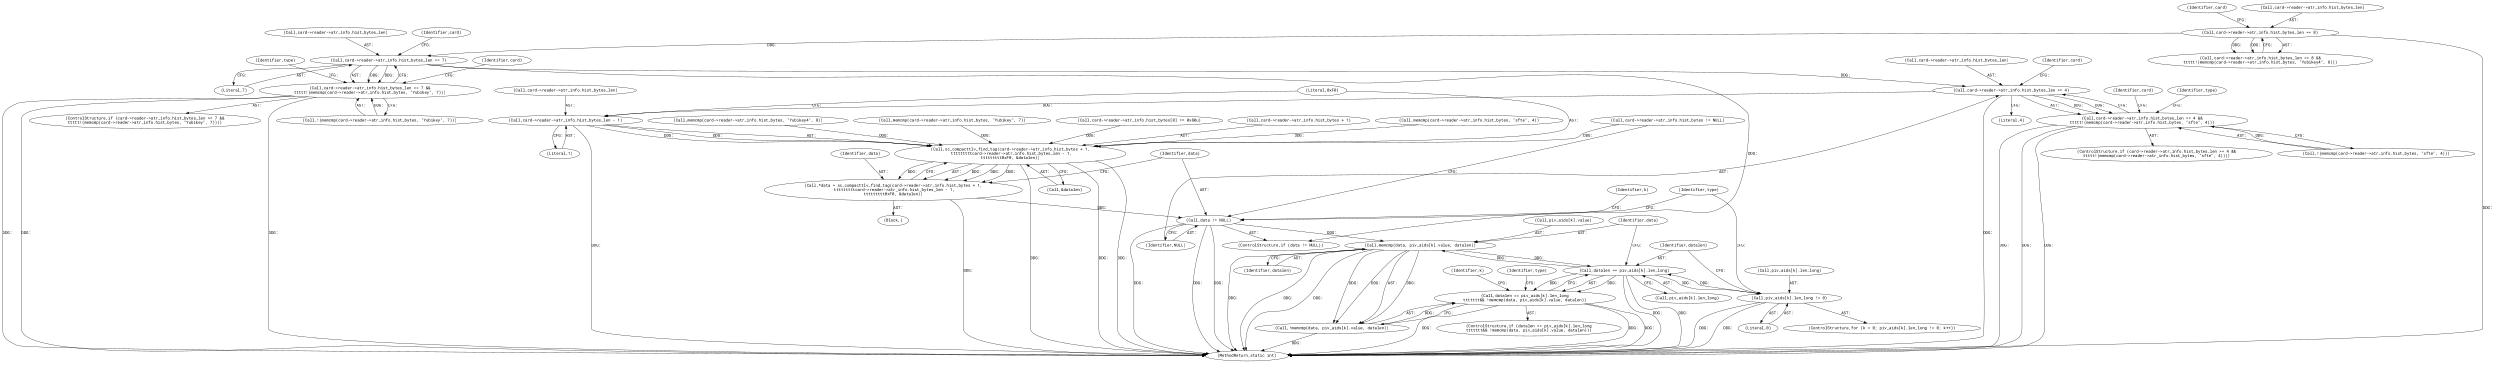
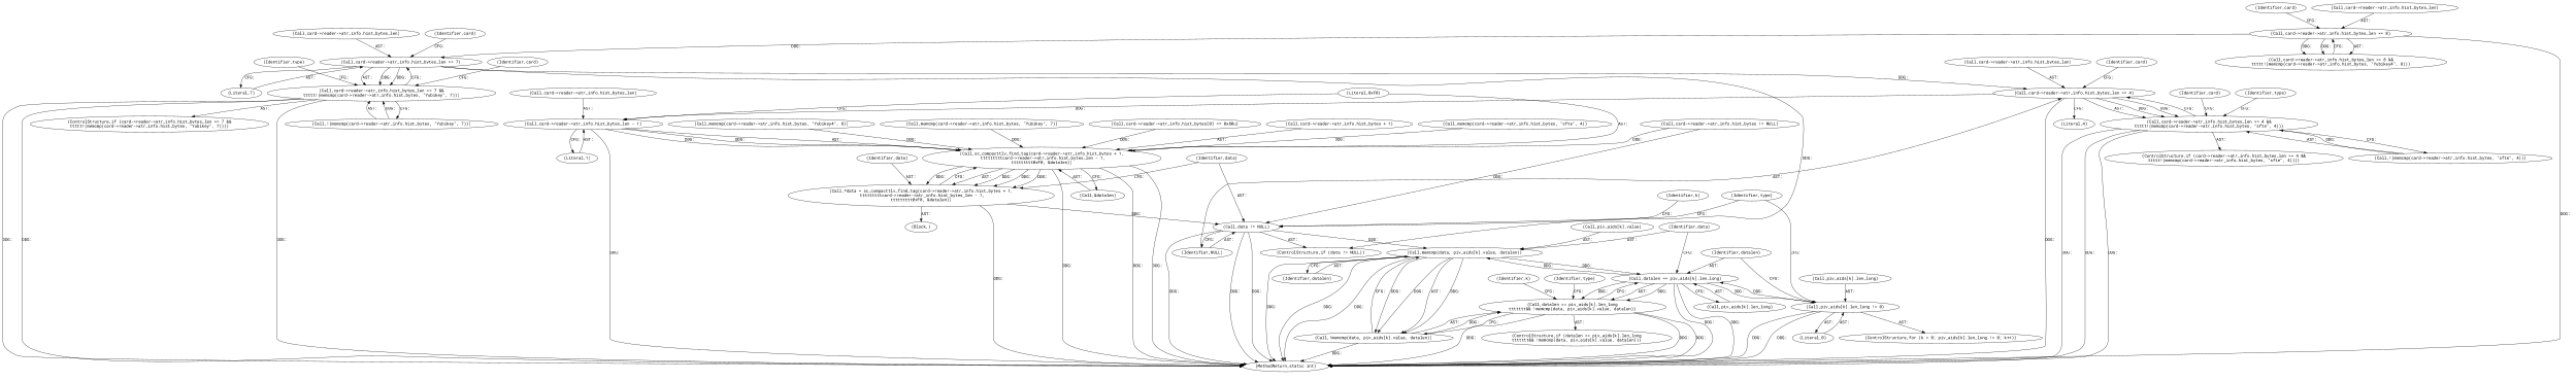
  digraph {
    fontname="Roboto Mono"
    node [fontname="Roboto Mono"]
    edge [fontname="Roboto Mono"]
    n1 [label="(Call,card->reader->atr_info.hist_bytes_len >= 7)"]
    n2 [label="(Call,card->reader->atr_info.hist_bytes_len >= 7 &&\n\t\t\t\t\t!(memcmp(card->reader->atr_info.hist_bytes, \"Yubikey\", 7)))"]
    n3 [label="(Call,card->reader->atr_info.hist_bytes_len >= 4)"]
    n4 [label="(Literal,7)"]
    n5 [label="(ControlStructure,if (data != NULL))"]
    n6 [label="(MethodReturn,static int)"]
    n7 [label="(ControlStructure,if (card->reader->atr_info.hist_bytes_len >= 7 &&\n\t\t\t\t\t!(memcmp(card->reader->atr_info.hist_bytes, \"Yubikey\", 7))))"]
    n8 [label="(Call,!(memcmp(card->reader->atr_info.hist_bytes, \"Yubikey\", 7)))"]
    n9 [label="(Call,card->reader->atr_info.hist_bytes_len >= 4 &&\n\t\t\t\t\t!(memcmp(card->reader->atr_info.hist_bytes, \"sfte\", 4)))"]
    n10 [label="(Call,card->reader->atr_info.hist_bytes_len - 1)"]
    n11 [label="(Literal,4)"]
    n12 [label="(Call,card->reader->atr_info.hist_bytes_len == 8)"]
    n13 [label="(Call,card->reader->atr_info.hist_bytes_len == 8 &&\n\t\t\t\t\t!(memcmp(card->reader->atr_info.hist_bytes, \"Yubikey4\", 8)))"]
    n14 [label="(ControlStructure,if (card->reader->atr_info.hist_bytes_len >= 4 &&\n\t\t\t\t\t!(memcmp(card->reader->atr_info.hist_bytes, \"sfte\", 4))))"]
    n15 [label="(Call,!(memcmp(card->reader->atr_info.hist_bytes, \"sfte\", 4)))"]
    n16 [label="(Call,sc_compacttlv_find_tag(card->reader->atr_info.hist_bytes + 1,\n \t\t\t\t\t\t\t\t\tcard->reader->atr_info.hist_bytes_len - 1,\n\t\t\t\t\t\t\t\t\t0xF0, &datalen))"]
    n17 [label="(Literal,1)"]
    n18 [label="(Call,*data = sc_compacttlv_find_tag(card->reader->atr_info.hist_bytes + 1,\n \t\t\t\t\t\t\t\t\tcard->reader->atr_info.hist_bytes_len - 1,\n\t\t\t\t\t\t\t\t\t0xF0, &datalen))"]
    n19 [label="(Call,&datalen)"]
    n20 [label="(Call,data != NULL)"]
    n21 [label="(Block,)"]
    n22 [label="(Call,memcmp(data, piv_aids[k].value, datalen))"]
    n23 [label="(Identifier,NULL)"]
    n24 [label="(Call,datalen == piv_aids[k].len_long)"]
    n25 [label="(Call,!memcmp(data, piv_aids[k].value, datalen))"]
    n26 [label="(Identifier,datalen)"]
    n27 [label="(Call,piv_aids[k].len_long != 0)"]
    n28 [label="(Call,datalen == piv_aids[k].len_long\n\t\t\t\t\t\t\t&& !memcmp(data, piv_aids[k].value, datalen))"]
    n29 [label="(Call,piv_aids[k].len_long)"]
    n30 [label="(Literal,0)"]
    n31 [label="(ControlStructure,for (k = 0; piv_aids[k].len_long != 0; k++))"]
    n32 [label="(ControlStructure,if (datalen == piv_aids[k].len_long\n\t\t\t\t\t\t\t&& !memcmp(data, piv_aids[k].value, datalen)))"]
    n33 [label="(Call,memcmp(card->reader->atr_info.hist_bytes, \"Yubikey4\", 8))"]
    n34 [label="(Identifier,card)"]
    n35 [label="(Identifier,type)"]
    n36 [label="(Call,piv_aids[k].value)"]
    n37 [label="(Call,card->reader->atr_info.hist_bytes_len)"]
    n38 [label="(Call,card->reader->atr_info.hist_bytes_len)"]
    n39 [label="(Identifier,k)"]
    n40 [label="(Identifier,type)"]
    n41 [label="(Identifier,card)"]
    n42 [label="(Identifier,card)"]
    n43 [label="(Literal,0xF0)"]
    n44 [label="(Identifier,datalen)"]
    n45 [label="(Call,card->reader->atr_info.hist_bytes != NULL)"]
    n46 [label="(Identifier,data)"]
    n47 [label="(Call,memcmp(card->reader->atr_info.hist_bytes, \"Yubikey\", 7))"]
    n48 [label="(Call,card->reader->atr_info.hist_bytes_len)"]
    n49 [label="(Identifier,type)"]
    n50 [label="(Call,card->reader->atr_info.hist_bytes[0] == 0x80u)"]
    n51 [label="(Call,card->reader->atr_info.hist_bytes + 1)"]
    n52 [label="(Identifier,card)"]
    n53 [label="(Call,piv_aids[k].len_long)"]
    n54 [label="(Call,card->reader->atr_info.hist_bytes_len)"]
    n55 [label="(Identifier,card)"]
    n56 [label="(Identifier,type)"]
    n57 [label="(Identifier,k)"]
    n58 [label="(Identifier,data)"]
    n59 [label="(Call,memcmp(card->reader->atr_info.hist_bytes, \"sfte\", 4))"]
    n60 [label="(Identifier,data)"]
    n1 -> n2 [label="AST: "]
    n1 -> n2 [label="DDG: "]
    n1 -> n2 [label="DDG: "]
    n1 -> n3 [label="DDG: "]
    n1 -> n4 [label="CFG: "]
    n1 -> n5 [label="DDG: "]
    n2 -> n1 [label="CFG: "]
    n2 -> n6 [label="DDG: "]
    n2 -> n6 [label="DDG: "]
    n2 -> n6 [label="DDG: "]
    n2 -> n7 [label="AST: "]
    n2 -> n8 [label="CFG: "]
    n3 -> n6 [label="DDG: "]
    n3 -> n9 [label="AST: "]
    n3 -> n9 [label="DDG: "]
    n3 -> n9 [label="DDG: "]
    n3 -> n10 [label="DDG: "]
    n3 -> n11 [label="CFG: "]
    n4 -> n1 [label="AST: "]
    n8 -> n2 [label="AST: "]
    n8 -> n2 [label="DDG: "]
    n9 -> n3 [label="CFG: "]
    n9 -> n6 [label="DDG: "]
    n9 -> n6 [label="DDG: "]
    n9 -> n6 [label="DDG: "]
    n9 -> n14 [label="AST: "]
    n9 -> n15 [label="CFG: "]
    n10 -> n6 [label="DDG: "]
    n10 -> n16 [label="AST: "]
    n10 -> n16 [label="DDG: "]
    n10 -> n16 [label="DDG: "]
    n10 -> n17 [label="CFG: "]
    n12 -> n1 [label="DDG: "]
    n12 -> n6 [label="DDG: "]
    n12 -> n13 [label="AST: "]
    n12 -> n13 [label="DDG: "]
    n12 -> n13 [label="DDG: "]
    n13 -> n12 [label="CFG: "]
    n15 -> n9 [label="AST: "]
    n15 -> n9 [label="DDG: "]
    n16 -> n6 [label="DDG: "]
    n16 -> n6 [label="DDG: "]
    n16 -> n6 [label="DDG: "]
    n16 -> n18 [label="AST: "]
    n16 -> n18 [label="DDG: "]
    n16 -> n18 [label="DDG: "]
    n16 -> n18 [label="DDG: "]
    n16 -> n18 [label="DDG: "]
    n16 -> n19 [label="CFG: "]
    n17 -> n10 [label="AST: "]
    n18 -> n6 [label="DDG: "]
    n18 -> n16 [label="CFG: "]
    n18 -> n20 [label="DDG: "]
    n18 -> n21 [label="AST: "]
    n19 -> n16 [label="AST: "]
    n20 -> n5 [label="AST: "]
    n20 -> n6 [label="DDG: "]
    n20 -> n6 [label="DDG: "]
    n20 -> n6 [label="DDG: "]
    n20 -> n22 [label="DDG: "]
    n20 -> n23 [label="CFG: "]
    n22 -> n6 [label="DDG: "]
    n22 -> n6 [label="DDG: "]
    n22 -> n6 [label="DDG: "]
    n22 -> n24 [label="DDG: "]
    n22 -> n25 [label="AST: "]
    n22 -> n25 [label="DDG: "]
    n22 -> n25 [label="DDG: "]
    n22 -> n25 [label="DDG: "]
    n22 -> n26 [label="CFG: "]
    n23 -> n3 [label="AST: "]
    n23 -> n20 [label="AST: "]
    n24 -> n6 [label="DDG: "]
    n24 -> n6 [label="DDG: "]
    n24 -> n22 [label="DDG: "]
    n24 -> n27 [label="DDG: "]
    n24 -> n28 [label="AST: "]
    n24 -> n28 [label="DDG: "]
    n24 -> n28 [label="DDG: "]
    n24 -> n29 [label="CFG: "]
    n25 -> n6 [label="DDG: "]
+   n25 -> n22 [label="CFG: "]
    n25 -> n28 [label="AST: "]
    n25 -> n28 [label="DDG: "]
    n26 -> n22 [label="AST: "]
    n27 -> n6 [label="DDG: "]
    n27 -> n6 [label="DDG: "]
    n27 -> n24 [label="DDG: "]
    n27 -> n30 [label="AST: "]
    n27 -> n31 [label="AST: "]
    n28 -> n6 [label="DDG: "]
    n28 -> n6 [label="DDG: "]
    n28 -> n6 [label="DDG: "]
    n28 -> n24 [label="CFG: "]
    n28 -> n25 [label="CFG: "]
    n28 -> n32 [label="AST: "]
    n29 -> n24 [label="AST: "]
    n30 -> n27 [label="AST: "]
    n33 -> n16 [label="DDG: "]
    n34 -> n2 [label="CFG: "]
    n35 -> n20 [label="CFG: "]
    n35 -> n27 [label="CFG: "]
    n36 -> n22 [label="AST: "]
    n37 -> n1 [label="AST: "]
    n38 -> n10 [label="AST: "]
    n39 -> n28 [label="CFG: "]
    n40 -> n2 [label="CFG: "]
    n41 -> n9 [label="CFG: "]
    n42 -> n3 [label="CFG: "]
    n43 -> n10 [label="CFG: "]
    n43 -> n16 [label="AST: "]
    n44 -> n24 [label="AST: "]
    n44 -> n27 [label="CFG: "]
    n45 -> n16 [label="DDG: "]
-   n45 -> n20 [label="CFG: "]
+   n45 -> n20 [label="DDG: "]
    n46 -> n18 [label="CFG: "]
    n46 -> n20 [label="AST: "]
    n47 -> n16 [label="DDG: "]
    n48 -> n3 [label="AST: "]
    n49 -> n9 [label="CFG: "]
    n50 -> n16 [label="DDG: "]
    n51 -> n16 [label="AST: "]
    n52 -> n12 [label="CFG: "]
    n53 -> n27 [label="AST: "]
    n54 -> n12 [label="AST: "]
    n55 -> n1 [label="CFG: "]
    n56 -> n28 [label="CFG: "]
    n57 -> n20 [label="CFG: "]
    n58 -> n22 [label="AST: "]
    n58 -> n24 [label="CFG: "]
    n59 -> n16 [label="DDG: "]
    n60 -> n18 [label="AST: "]
  }
